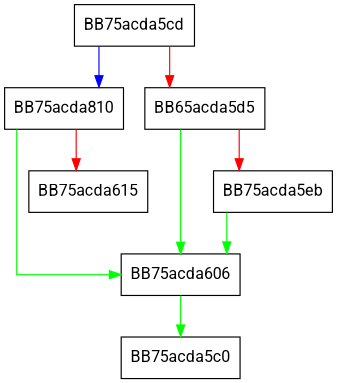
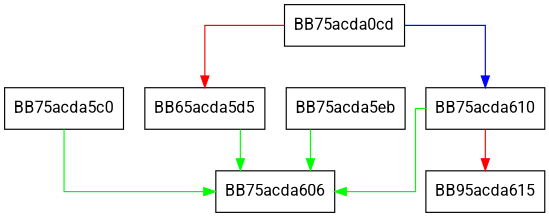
  digraph {
    fontname=Roboto
    splines=ortho
    node [fontname=Roboto shape=box]
    edge [color=green fontname=Roboto]
    BB75acda5c0
    BB75acda606
-   BB75acda5cd
-   BB75acda610 [label=BB75acda810]
+   BB75acda5cd [label=BB75acda0cd]
+   BB75acda610
    n5 [label=BB65acda5d5]
-   BB75acda615
+   BB75acda615 [label=BB95acda615]
    BB75acda5eb
-   BB75acda606 -> BB75acda5c0
+   BB75acda5c0 -> BB75acda606
    BB75acda5cd -> BB75acda610 [color=blue]
    BB75acda5cd -> n5 [color=red]
    BB75acda610 -> BB75acda606
    BB75acda610 -> BB75acda615 [color=red]
    n5 -> BB75acda606
-   n5 -> BB75acda5eb [color=red]
    BB75acda5eb -> BB75acda606
  }
